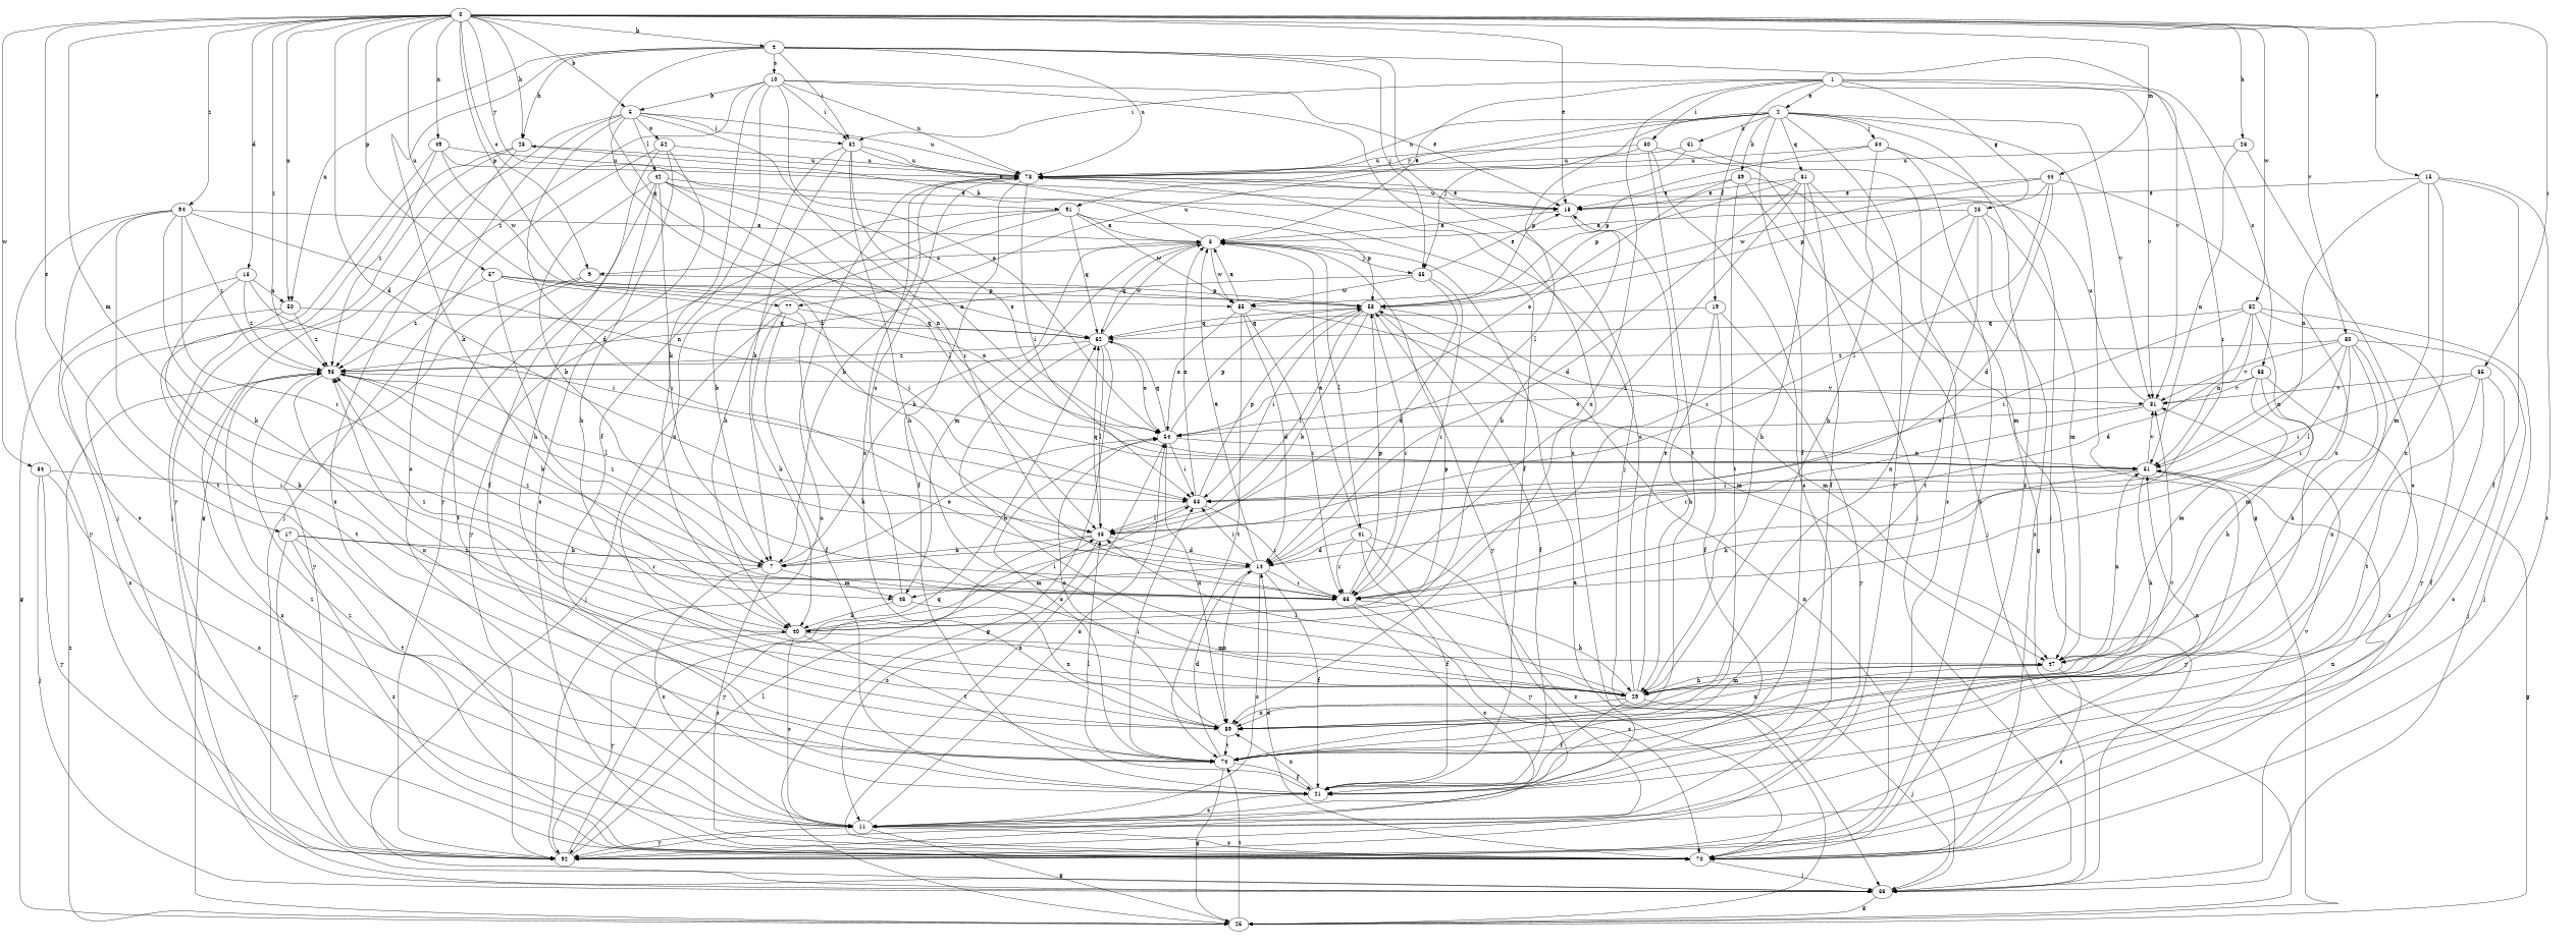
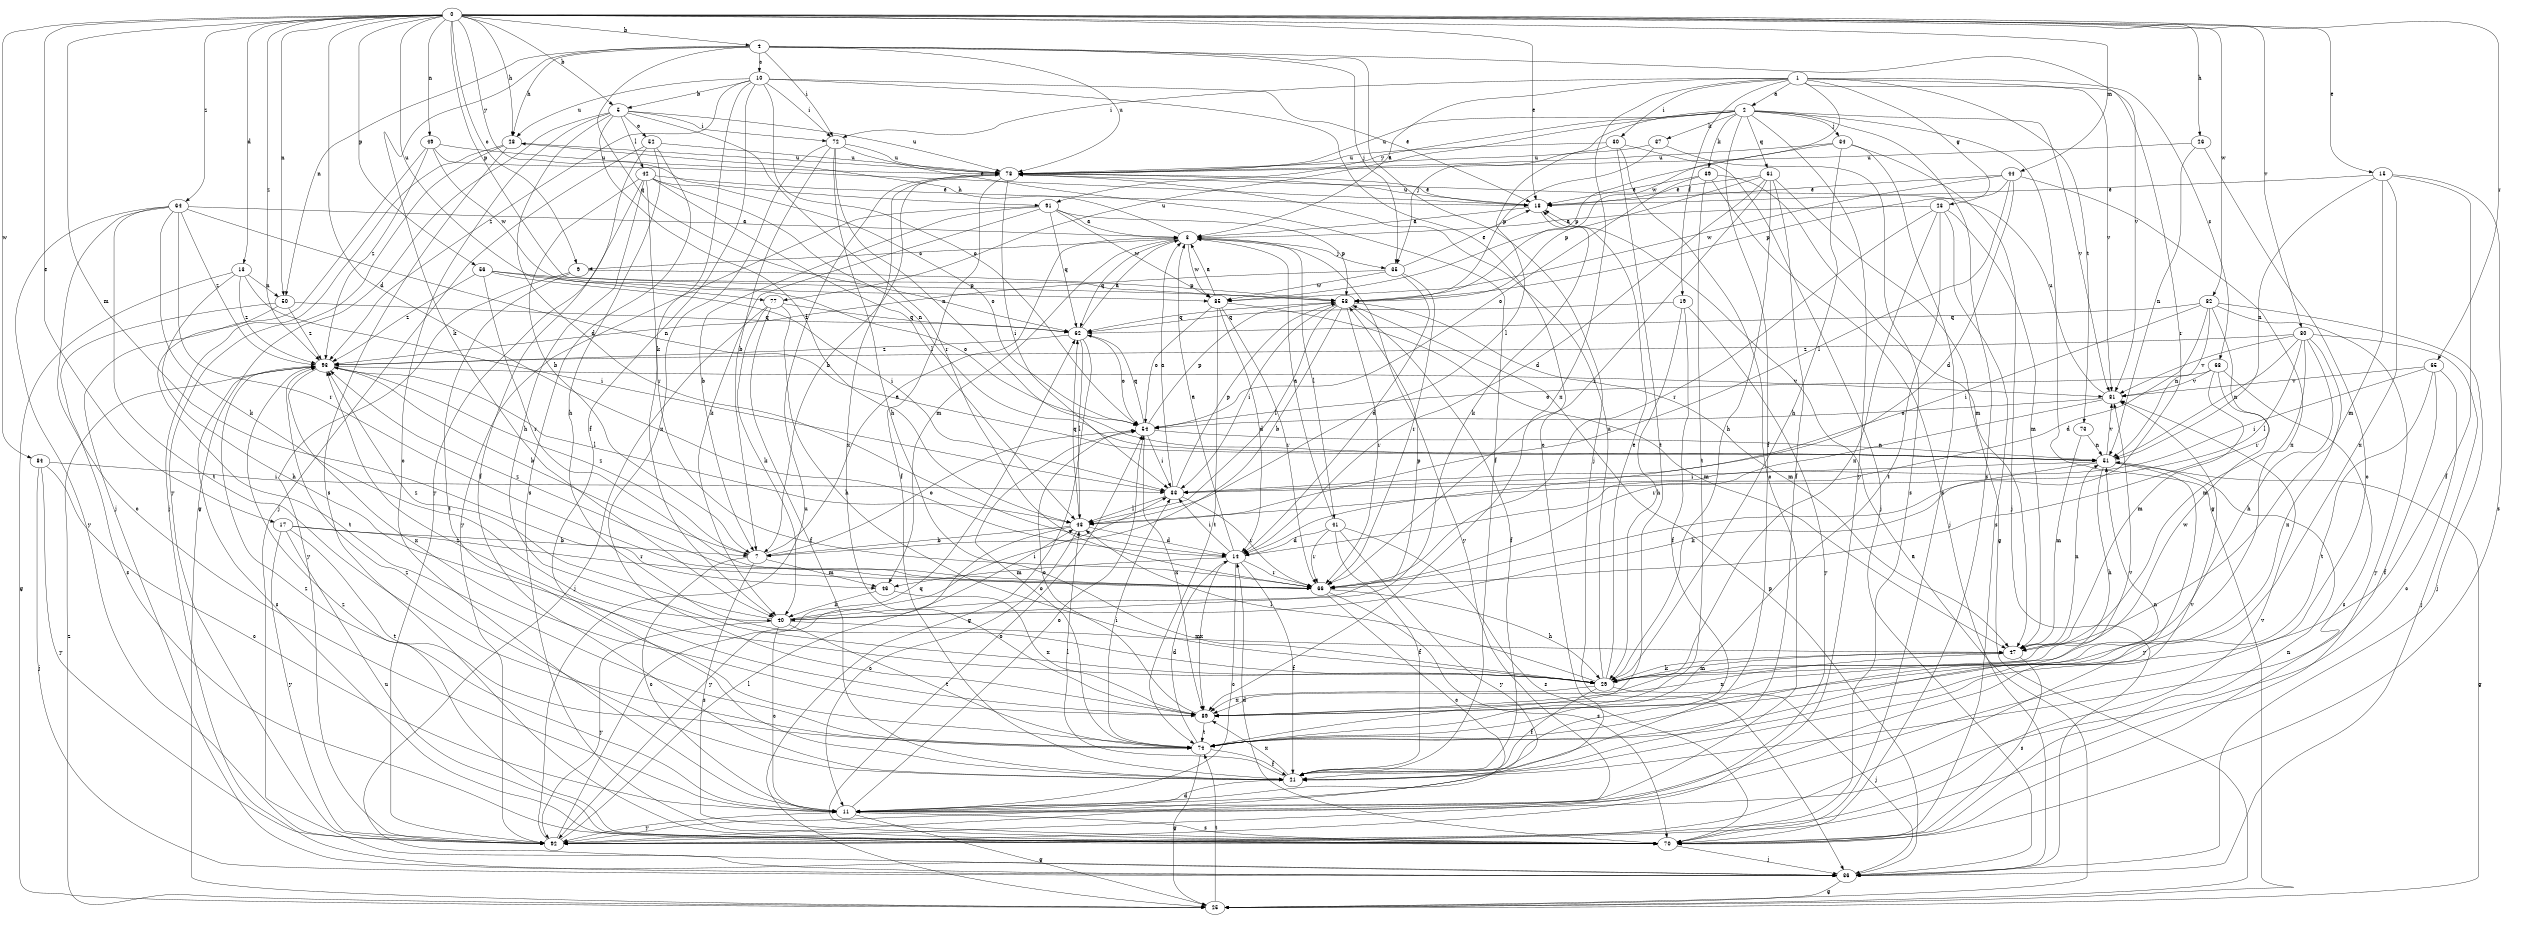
  strict digraph {
    0
    4
    5
    9
    13
    14
    15
    17
    18
    26
    28
    44
    46
    49
    50
-   56 [label=57]
+   56
    58
    65
    77
    80
    82
    84
    91
-   94
+   94 [label=64]
    n25 [label=93]
-   32
+   32 [label=72]
    81
    35
    78
    62
    10
    36
    40
    66
    25
    11
    42
    43
    52
    92
    74
    29
    33
    3
    89
    21
    70
    47
    51
    7
    85
    54
    1
    2
    19
    23
    30
    68
+   73
    34
-   37 [label=31]
+   37
    39
    61
    41
    0 -> 4 [label=b]
    0 -> 5 [label=b]
    0 -> 9 [label=c]
    0 -> 13 [label=d]
    0 -> 14 [label=d]
    0 -> 15 [label=e]
    0 -> 17 [label=e]
    0 -> 18 [label=e]
    0 -> 26 [label=h]
    0 -> 28 [label=h]
    0 -> 44 [label=m]
    0 -> 46 [label=m]
    0 -> 49 [label=n]
    0 -> 50 [label=n]
    0 -> 56 [label=p]
    0 -> 58 [label=p]
    0 -> 65 [label=r]
    0 -> 77 [label=u]
    0 -> 80 [label=v]
    0 -> 82 [label=w]
    0 -> 84 [label=w]
    0 -> 91 [label=y]
    0 -> 94 [label=z]
    0 -> n25 [label=z]
    4 -> 28 [label=h]
    4 -> 50 [label=n]
    4 -> 32 [label=i]
    4 -> 81 [label=v]
    4 -> 35 [label=j]
    4 -> 78 [label=u]
    4 -> 62 [label=q]
    4 -> 10 [label=c]
    4 -> 36 [label=j]
    4 -> 40 [label=k]
    5 -> 14 [label=d]
    5 -> 32 [label=i]
    5 -> 78 [label=u]
    5 -> 66 [label=r]
    5 -> 25 [label=g]
    5 -> 11 [label=c]
    5 -> 42 [label=l]
    5 -> 43 [label=l]
    5 -> 52 [label=o]
    9 -> 58 [label=p]
    9 -> 92 [label=y]
    9 -> 74 [label=t]
    13 -> 50 [label=n]
    13 -> n25 [label=z]
    13 -> 25 [label=g]
    13 -> 29 [label=h]
    13 -> 33 [label=i]
    14 -> 46 [label=m]
    14 -> 66 [label=r]
    14 -> 11 [label=c]
    14 -> 33 [label=i]
    14 -> 3 [label=a]
    14 -> 89 [label=x]
    14 -> 21 [label=f]
    15 -> 18 [label=e]
    15 -> 89 [label=x]
    15 -> 21 [label=f]
    15 -> 70 [label=s]
    15 -> 47 [label=m]
    15 -> 51 [label=n]
    17 -> 66 [label=r]
    17 -> 92 [label=y]
    17 -> 74 [label=t]
-   17 -> 70 [label=s]
+   17 -> 70 [label=u]
    17 -> 7 [label=b]
    18 -> 78 [label=u]
    18 -> 40 [label=k]
    18 -> 3 [label=a]
    26 -> 78 [label=u]
    26 -> 11 [label=c]
    26 -> 51 [label=n]
    28 -> 78 [label=u]
    28 -> 36 [label=j]
    28 -> 92 [label=y]
    28 -> 70 [label=s]
    44 -> 14 [label=d]
    44 -> 18 [label=e]
    44 -> 58 [label=p]
    44 -> 43 [label=l]
    44 -> 89 [label=x]
    44 -> 85 [label=w]
-   46 -> 78 [label=u]
    46 -> 40 [label=k]
    46 -> 89 [label=x]
    49 -> 18 [label=e]
    49 -> n25 [label=z]
    49 -> 78 [label=u]
    49 -> 36 [label=j]
    49 -> 85 [label=w]
    50 -> n25 [label=z]
    50 -> 62 [label=q]
    50 -> 74 [label=t]
    50 -> 70 [label=s]
    56 -> 58 [label=p]
    56 -> n25 [label=z]
    56 -> 66 [label=r]
    56 -> 33 [label=i]
    56 -> 54 [label=o]
    58 -> 62 [label=q]
    58 -> 66 [label=r]
    58 -> 43 [label=l]
    58 -> 33 [label=i]
    58 -> 21 [label=f]
    58 -> 47 [label=m]
    58 -> 7 [label=b]
    65 -> 81 [label=v]
    65 -> 11 [label=c]
    65 -> 74 [label=t]
    65 -> 33 [label=i]
    65 -> 21 [label=f]
    77 -> 62 [label=q]
    77 -> 36 [label=j]
    77 -> 40 [label=k]
    77 -> 29 [label=h]
    77 -> 21 [label=f]
    80 -> n25 [label=z]
    80 -> 81 [label=v]
    80 -> 36 [label=j]
    80 -> 43 [label=l]
    80 -> 29 [label=h]
    80 -> 89 [label=x]
    80 -> 47 [label=m]
    80 -> 51 [label=n]
    82 -> 14 [label=d]
    82 -> 62 [label=q]
    82 -> 36 [label=j]
    82 -> 66 [label=r]
    82 -> 92 [label=y]
    82 -> 33 [label=i]
    82 -> 51 [label=n]
    84 -> 36 [label=j]
    84 -> 11 [label=c]
    84 -> 92 [label=y]
    84 -> 33 [label=i]
    91 -> 58 [label=p]
    91 -> 62 [label=q]
    91 -> 40 [label=k]
    91 -> 92 [label=y]
    91 -> 3 [label=a]
    91 -> 7 [label=b]
    91 -> 85 [label=w]
    94 -> n25 [label=z]
    94 -> 40 [label=k]
    94 -> 66 [label=r]
    94 -> 11 [label=c]
    94 -> 92 [label=y]
    94 -> 74 [label=t]
    94 -> 3 [label=a]
    94 -> 51 [label=n]
    n25 -> 81 [label=v]
    n25 -> 43 [label=l]
    n25 -> 89 [label=x]
    n25 -> 70 [label=s]
    n25 -> 7 [label=b]
    32 -> 78 [label=u]
    32 -> 29 [label=h]
    32 -> 89 [label=x]
    32 -> 21 [label=f]
    32 -> 51 [label=n]
    32 -> 7 [label=b]
    81 -> 78 [label=u]
    81 -> 66 [label=r]
    81 -> 54 [label=o]
    35 -> 14 [label=d]
    35 -> 18 [label=e]
    35 -> n25 [label=z]
    35 -> 66 [label=r]
    35 -> 85 [label=w]
    78 -> 18 [label=e]
    78 -> 33 [label=i]
    78 -> 89 [label=x]
    78 -> 21 [label=f]
    78 -> 7 [label=b]
    62 -> n25 [label=z]
    62 -> 25 [label=g]
    62 -> 43 [label=l]
-   62 -> 29 [label=h]
-   62 -> 3 [label=w]
+   62 -> 3 [label=a]
    62 -> 54 [label=o]
    10 -> 5 [label=b]
    10 -> 18 [label=e]
    10 -> n25 [label=z]
    10 -> 32 [label=i]
-   10 -> 78 [label=u]
+   10 -> 28 [label=u]
    10 -> 40 [label=k]
    10 -> 11 [label=c]
    10 -> 21 [label=f]
    10 -> 54 [label=o]
-   36 -> 58 [label=n]
+   36 -> 58 [label=p]
    36 -> 25 [label=g]
    40 -> 58 [label=p]
    40 -> n25 [label=z]
    40 -> 11 [label=c]
    40 -> 92 [label=y]
    40 -> 74 [label=t]
    40 -> 33 [label=i]
    40 -> 47 [label=m]
-   66 -> 58 [label=p]
    66 -> n25 [label=z]
    66 -> 11 [label=c]
    66 -> 29 [label=h]
    66 -> 70 [label=s]
    25 -> n25 [label=z]
    25 -> 74 [label=t]
-   25 -> 3 [label=a]
+   25 -> 18 [label=a]
    11 -> n25 [label=z]
+   11 -> 81 [label=v]
    11 -> 25 [label=g]
    11 -> 92 [label=y]
    11 -> 70 [label=s]
    11 -> 54 [label=o]
    42 -> 18 [label=e]
    42 -> 66 [label=r]
    42 -> 43 [label=l]
    42 -> 29 [label=h]
    42 -> 21 [label=f]
    42 -> 51 [label=n]
    42 -> 7 [label=b]
    42 -> 54 [label=o]
    43 -> 14 [label=d]
    43 -> 62 [label=q]
    43 -> 11 [label=c]
    43 -> 92 [label=y]
    43 -> 7 [label=b]
    52 -> 78 [label=u]
    52 -> 36 [label=j]
    52 -> 92 [label=y]
    52 -> 29 [label=h]
    52 -> 70 [label=s]
    92 -> 81 [label=v]
    92 -> 78 [label=u]
    92 -> 62 [label=q]
    92 -> 43 [label=l]
    74 -> 14 [label=d]
    74 -> 81 [label=v]
    74 -> 25 [label=g]
    74 -> 33 [label=i]
    74 -> 21 [label=f]
    74 -> 51 [label=n]
    74 -> 54 [label=o]
    29 -> 18 [label=e]
    29 -> 78 [label=u]
    29 -> 36 [label=j]
    29 -> 43 [label=l]
    29 -> 89 [label=x]
    29 -> 21 [label=f]
    29 -> 47 [label=m]
    33 -> 58 [label=p]
    33 -> 66 [label=r]
    33 -> 43 [label=l]
    33 -> 3 [label=a]
    3 -> 9 [label=c]
    3 -> 28 [label=h]
    3 -> 46 [label=m]
    3 -> 35 [label=j]
    3 -> 62 [label=q]
    3 -> 92 [label=y]
    3 -> 85 [label=w]
    3 -> 41 [label=l]
    89 -> n25 [label=z]
    89 -> 74 [label=t]
    89 -> 54 [label=o]
-   21 -> 11 [label=c]
+   21 -> n25 [label=z]
+   21 -> 11 [label=d]
    21 -> 43 [label=l]
    21 -> 89 [label=x]
    70 -> 14 [label=d]
    70 -> n25 [label=z]
    70 -> 36 [label=j]
    70 -> 51 [label=n]
    70 -> 54 [label=o]
-   47 -> 29 [label=h]
+   47 -> 29 [label=k]
    47 -> 89 [label=x]
    47 -> 70 [label=s]
    47 -> 51 [label=n]
    51 -> 81 [label=v]
    51 -> 40 [label=k]
    51 -> 25 [label=g]
    51 -> 92 [label=y]
    51 -> 29 [label=h]
    51 -> 33 [label=i]
    7 -> 46 [label=m]
    7 -> n25 [label=z]
    7 -> 11 [label=c]
-   7 -> 3 [label=h]
+   7 -> 3 [label=a]
    7 -> 70 [label=s]
    7 -> 54 [label=o]
    85 -> 14 [label=d]
    85 -> 66 [label=r]
    85 -> 74 [label=t]
    85 -> 3 [label=a]
    85 -> 47 [label=m]
    85 -> 54 [label=o]
    54 -> 58 [label=p]
    54 -> 62 [label=q]
    54 -> 33 [label=i]
    54 -> 89 [label=x]
    54 -> 51 [label=n]
    1 -> 32 [label=i]
    1 -> 81 [label=v]
    1 -> 66 [label=r]
    1 -> 3 [label=a]
    1 -> 89 [label=x]
+   1 -> 85 [label=w]
    1 -> 2 [label=a]
    1 -> 19 [label=f]
    1 -> 23 [label=g]
    1 -> 30 [label=i]
    1 -> 68 [label=s]
+   1 -> 73 [label=t]
    2 -> 77 [label=u]
    2 -> 91 [label=y]
    2 -> 81 [label=v]
    2 -> 35 [label=j]
    2 -> 78 [label=u]
    2 -> 25 [label=g]
    2 -> 92 [label=y]
    2 -> 21 [label=f]
    2 -> 70 [label=s]
    2 -> 34 [label=j]
    2 -> 37 [label=k]
    2 -> 39 [label=k]
    2 -> 61 [label=q]
    19 -> 62 [label=q]
    19 -> 92 [label=y]
    19 -> 29 [label=h]
    19 -> 21 [label=f]
    23 -> 66 [label=r]
    23 -> 74 [label=t]
    23 -> 3 [label=a]
    23 -> 89 [label=x]
    23 -> 70 [label=s]
    23 -> 47 [label=m]
    30 -> 78 [label=u]
    30 -> 36 [label=j]
    30 -> 11 [label=c]
    30 -> 43 [label=l]
    30 -> 74 [label=t]
    68 -> 81 [label=v]
-   68 -> 29 [label=h]
+   68 -> 29 [label=w]
    68 -> 70 [label=s]
    68 -> 47 [label=m]
    68 -> 54 [label=o]
+   73 -> 47 [label=m]
+   73 -> 51 [label=n]
    34 -> 58 [label=p]
    34 -> 78 [label=u]
    34 -> 36 [label=j]
    34 -> 29 [label=h]
    34 -> 70 [label=s]
    37 -> 58 [label=p]
    37 -> 78 [label=u]
    37 -> 70 [label=s]
    39 -> 18 [label=e]
    39 -> 36 [label=j]
    39 -> 74 [label=t]
    39 -> 47 [label=m]
    39 -> 54 [label=o]
    61 -> 14 [label=d]
    61 -> 18 [label=e]
    61 -> 58 [label=p]
    61 -> 66 [label=r]
    61 -> 25 [label=g]
    61 -> 29 [label=h]
    61 -> 21 [label=f]
    41 -> 14 [label=d]
    41 -> 66 [label=r]
    41 -> 92 [label=y]
    41 -> 3 [label=a]
    41 -> 21 [label=f]
    41 -> 70 [label=s]
  }
